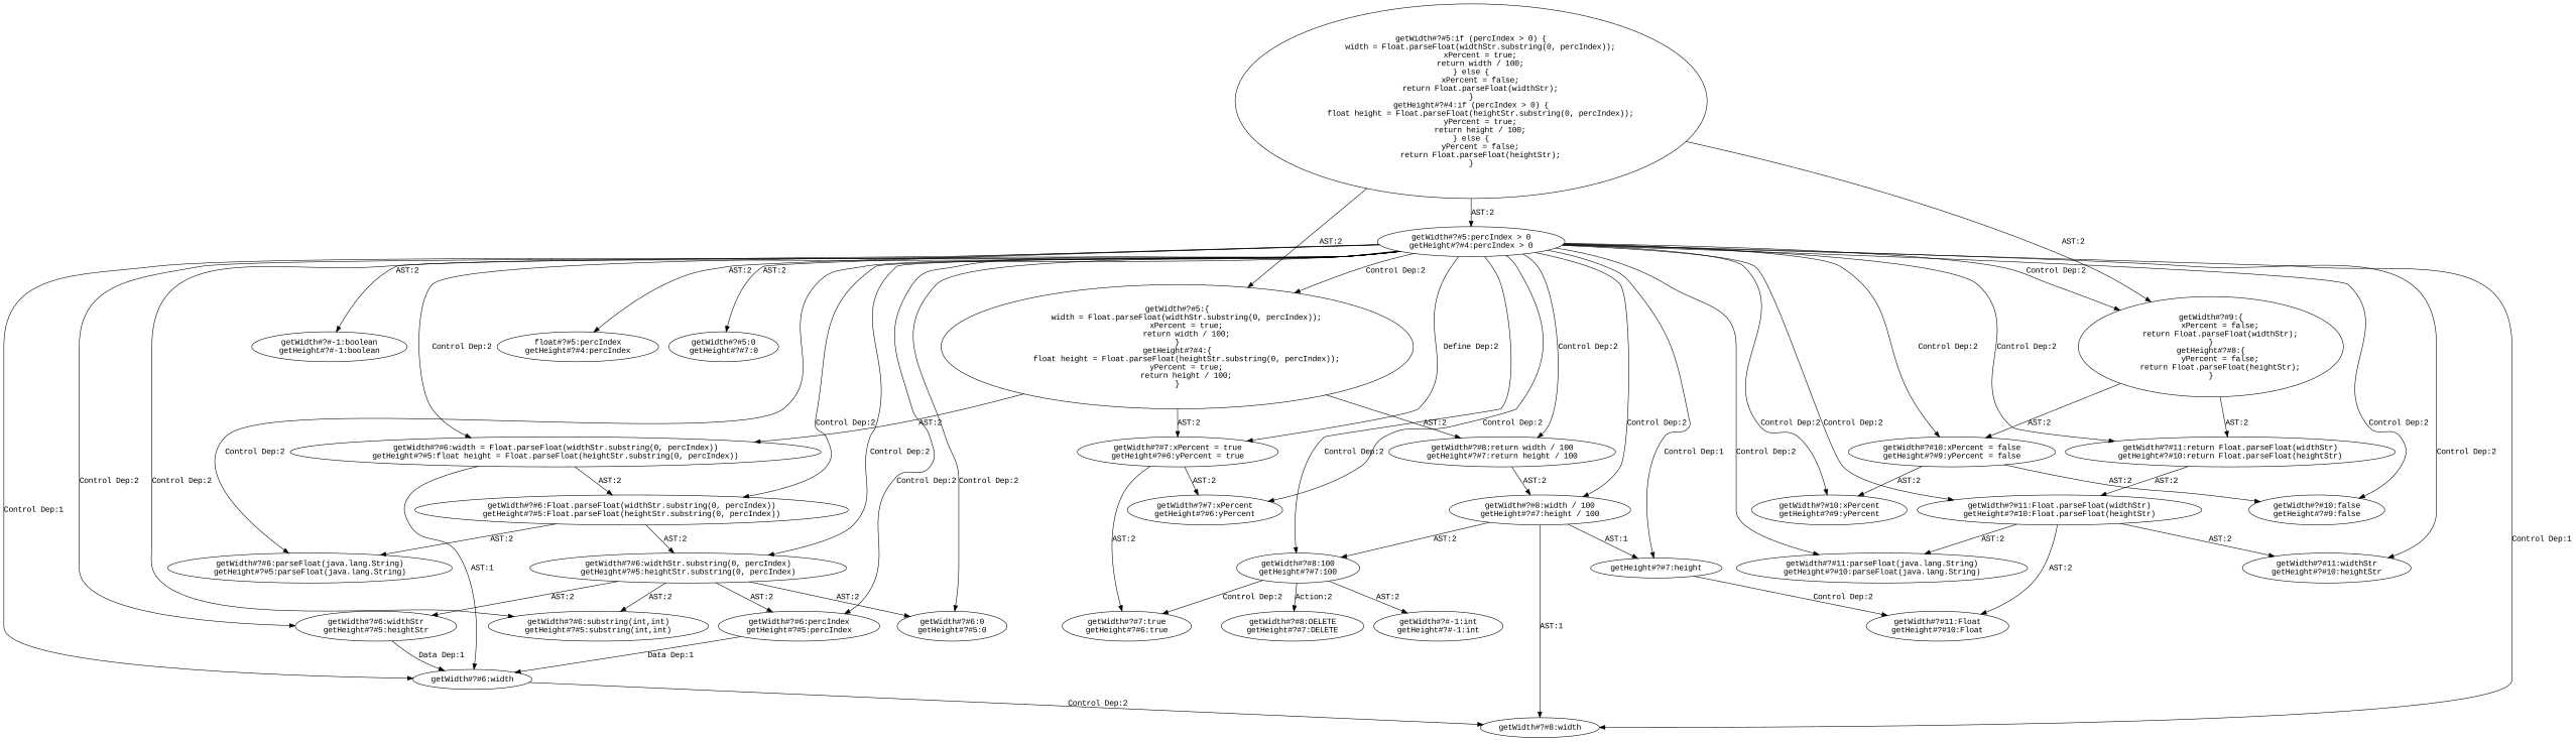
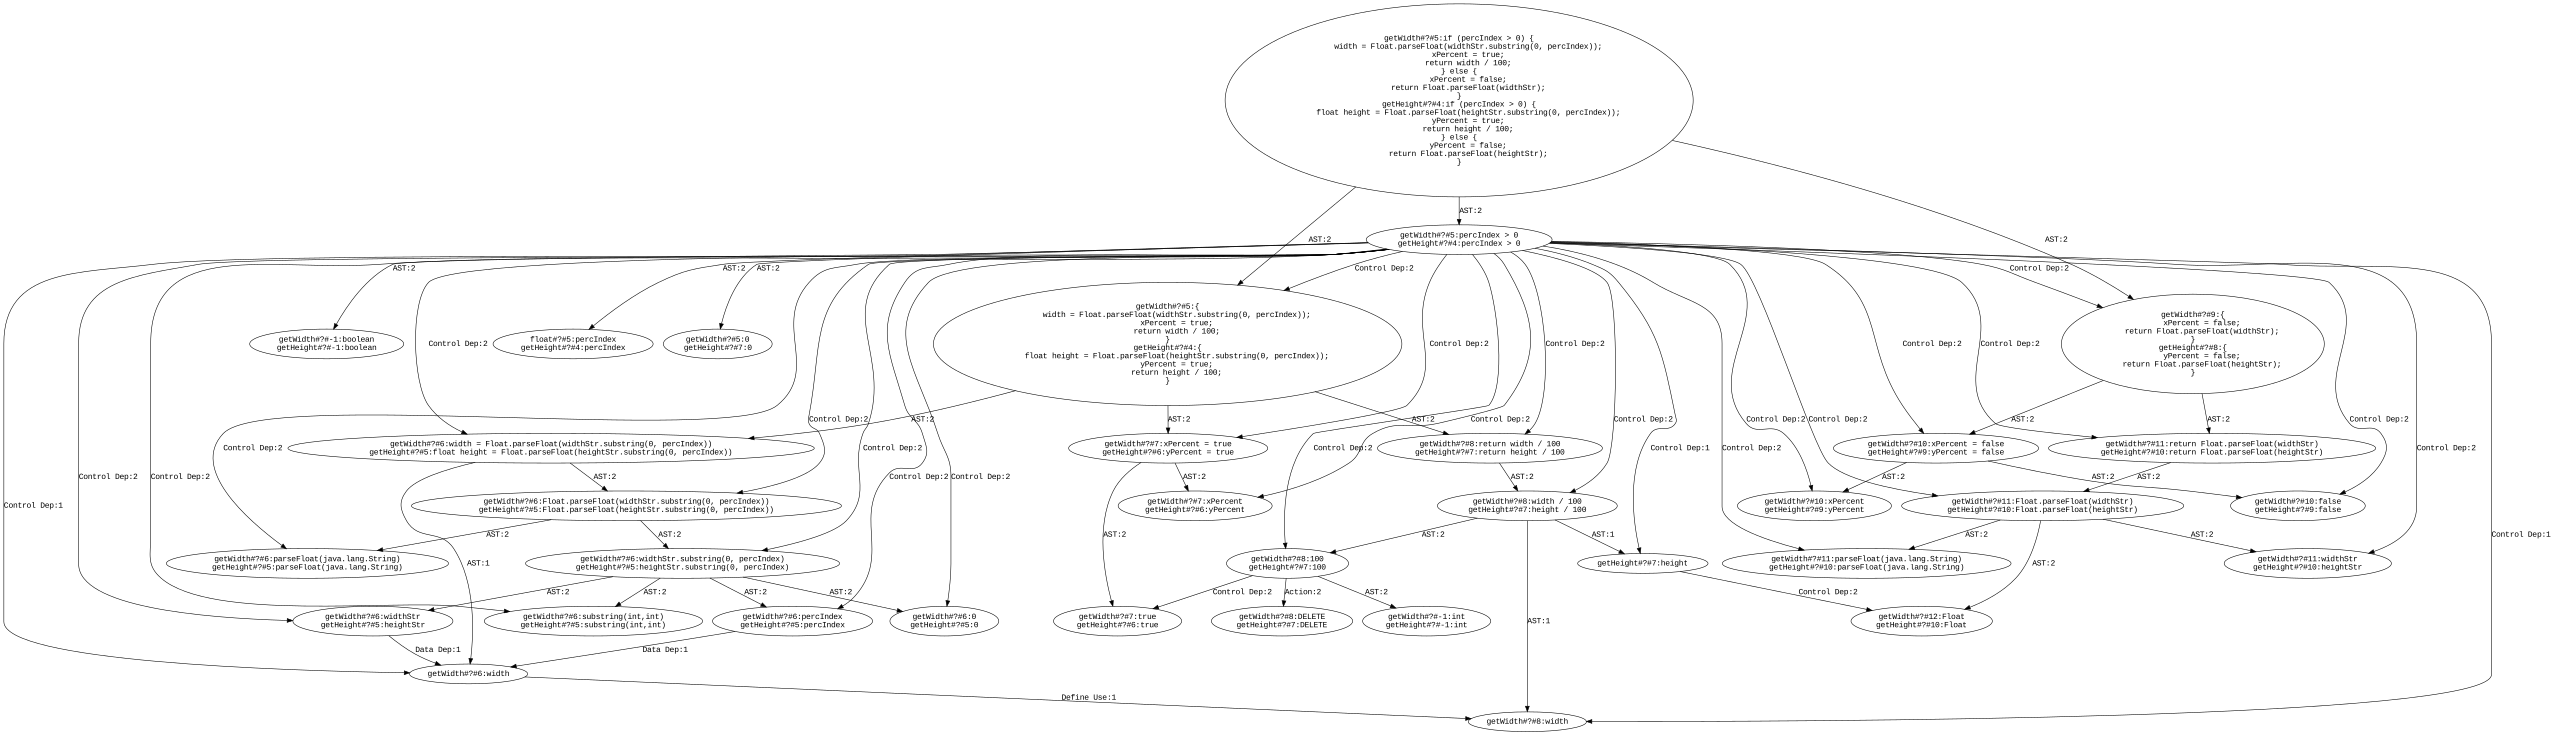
  digraph {
    fontname="Liberation Mono"
    node [fontname="Liberation Mono" shape=ellipse]
    edge [fontname="Liberation Mono"]
    n1 [label="getWidth#?#8:DELETE\ngetHeight#?#7:DELETE"]
    n2 [label="getWidth#?#8:100\ngetHeight#?#7:100"]
    n3 [label="getWidth#?#-1:int\ngetHeight#?#-1:int"]
    n4 [label="getWidth#?#7:true\ngetHeight#?#6:true"]
    n5 [label="getWidth#?#5:percIndex > 0\ngetHeight#?#4:percIndex > 0"]
    n6 [label="getWidth#?#-1:boolean\ngetHeight#?#-1:boolean"]
    n7 [label="float#?#5:percIndex\ngetHeight#?#4:percIndex"]
    n8 [label="getWidth#?#5:0\ngetHeight#?#7:0"]
    n9 [label="getWidth#?#5:\{\n    width = Float.parseFloat(widthStr.substring(0, percIndex));\n    xPercent = true;\n    return width / 100;\n\}\ngetHeight#?#4:\{\n    float height = Float.parseFloat(heightStr.substring(0, percIndex));\n    yPercent = true;\n    return height / 100;\n\}"]
    n10 [label="getWidth#?#6:width = Float.parseFloat(widthStr.substring(0, percIndex))\ngetHeight#?#5:float height = Float.parseFloat(heightStr.substring(0, percIndex))"]
    n11 [label="getWidth#?#6:width"]
    n12 [label="getWidth#?#6:Float.parseFloat(widthStr.substring(0, percIndex))\ngetHeight#?#5:Float.parseFloat(heightStr.substring(0, percIndex))"]
    n13 [label="getWidth#?#6:parseFloat(java.lang.String)\ngetHeight#?#5:parseFloat(java.lang.String)"]
    n14 [label="getWidth#?#6:widthStr.substring(0, percIndex)\ngetHeight#?#5:heightStr.substring(0, percIndex)"]
    n15 [label="getWidth#?#6:substring(int,int)\ngetHeight#?#5:substring(int,int)"]
    n16 [label="getWidth#?#6:widthStr\ngetHeight#?#5:heightStr"]
    n17 [label="getWidth#?#6:0\ngetHeight#?#5:0"]
    n18 [label="getWidth#?#6:percIndex\ngetHeight#?#5:percIndex"]
    n19 [label="getWidth#?#7:xPercent = true\ngetHeight#?#6:yPercent = true"]
    n20 [label="getWidth#?#7:xPercent\ngetHeight#?#6:yPercent"]
    n21 [label="getWidth#?#8:return width / 100\ngetHeight#?#7:return height / 100"]
    n22 [label="getWidth#?#8:width / 100\ngetHeight#?#7:height / 100"]
    n23 [label="getWidth#?#8:width"]
    n24 [label="getWidth#?#9:\{\n    xPercent = false;\n    return Float.parseFloat(widthStr);\n\}\ngetHeight#?#8:\{\n    yPercent = false;\n    return Float.parseFloat(heightStr);\n\}"]
    n25 [label="getWidth#?#10:xPercent = false\ngetHeight#?#9:yPercent = false"]
    n26 [label="getWidth#?#10:xPercent\ngetHeight#?#9:yPercent"]
    n27 [label="getWidth#?#10:false\ngetHeight#?#9:false"]
    n28 [label="getWidth#?#11:return Float.parseFloat(widthStr)\ngetHeight#?#10:return Float.parseFloat(heightStr)"]
    n29 [label="getWidth#?#11:Float.parseFloat(widthStr)\ngetHeight#?#10:Float.parseFloat(heightStr)"]
    n30 [label="getWidth#?#11:parseFloat(java.lang.String)\ngetHeight#?#10:parseFloat(java.lang.String)"]
    n31 [label="getWidth#?#11:widthStr\ngetHeight#?#10:heightStr"]
    n32 [label="getHeight#?#7:height"]
-   n33 [label="getWidth#?#11:Float\ngetHeight#?#10:Float"]
+   n33 [label="getWidth#?#12:Float\ngetHeight#?#10:Float"]
    n34 [label="getWidth#?#5:if (percIndex > 0) \{\n    width = Float.parseFloat(widthStr.substring(0, percIndex));\n    xPercent = true;\n    return width / 100;\n\} else \{\n    xPercent = false;\n    return Float.parseFloat(widthStr);\n\}\ngetHeight#?#4:if (percIndex > 0) \{\n    float height = Float.parseFloat(heightStr.substring(0, percIndex));\n    yPercent = true;\n    return height / 100;\n\} else \{\n    yPercent = false;\n    return Float.parseFloat(heightStr);\n\}"]
    n2 -> n1 [label="Action:2"]
    n2 -> n3 [label="AST:2"]
    n2 -> n4 [label="Control Dep:2"]
    n5 -> n2 [label="Control Dep:2"]
    n5 -> n6 [label="AST:2"]
    n5 -> n7 [label="AST:2"]
    n5 -> n8 [label="AST:2"]
    n5 -> n9 [label="Control Dep:2"]
    n5 -> n10 [label="Control Dep:2"]
    n5 -> n11 [label="Control Dep:1"]
    n5 -> n12 [label="Control Dep:2"]
    n5 -> n13 [label="Control Dep:2"]
    n5 -> n14 [label="Control Dep:2"]
    n5 -> n15 [label="Control Dep:2"]
    n5 -> n16 [label="Control Dep:2"]
    n5 -> n17 [label="Control Dep:2"]
    n5 -> n18 [label="Control Dep:2"]
-   n5 -> n19 [label="Define Dep:2"]
+   n5 -> n19 [label="Control Dep:2"]
    n5 -> n20 [label="Control Dep:2"]
    n5 -> n21 [label="Control Dep:2"]
    n5 -> n22 [label="Control Dep:2"]
    n5 -> n23 [label="Control Dep:1"]
    n5 -> n24 [label="Control Dep:2"]
    n5 -> n25 [label="Control Dep:2"]
    n5 -> n26 [label="Control Dep:2"]
    n5 -> n27 [label="Control Dep:2"]
    n5 -> n28 [label="Control Dep:2"]
    n5 -> n29 [label="Control Dep:2"]
    n5 -> n30 [label="Control Dep:2"]
    n5 -> n31 [label="Control Dep:2"]
    n5 -> n32 [label="Control Dep:1"]
    n9 -> n10 [label="AST:2"]
    n9 -> n19 [label="AST:2"]
    n9 -> n21 [label="AST:2"]
    n10 -> n11 [label="AST:1"]
    n10 -> n12 [label="AST:2"]
-   n11 -> n23 [label="Control Dep:2"]
+   n11 -> n23 [label="Define Use:1"]
    n12 -> n13 [label="AST:2"]
    n12 -> n14 [label="AST:2"]
    n14 -> n15 [label="AST:2"]
    n14 -> n16 [label="AST:2"]
    n14 -> n17 [label="AST:2"]
    n14 -> n18 [label="AST:2"]
    n16 -> n11 [label="Data Dep:1"]
    n18 -> n11 [label="Data Dep:1"]
    n19 -> n4 [label="AST:2"]
    n19 -> n20 [label="AST:2"]
    n21 -> n22 [label="AST:2"]
    n22 -> n2 [label="AST:2"]
    n22 -> n23 [label="AST:1"]
    n22 -> n32 [label="AST:1"]
    n24 -> n25 [label="AST:2"]
    n24 -> n28 [label="AST:2"]
    n25 -> n26 [label="AST:2"]
    n25 -> n27 [label="AST:2"]
    n28 -> n29 [label="AST:2"]
    n29 -> n30 [label="AST:2"]
    n29 -> n31 [label="AST:2"]
    n29 -> n33 [label="AST:2"]
    n32 -> n33 [label="Control Dep:2"]
    n34 -> n5 [label="AST:2"]
    n34 -> n9 [label="AST:2"]
    n34 -> n24 [label="AST:2"]
  }
